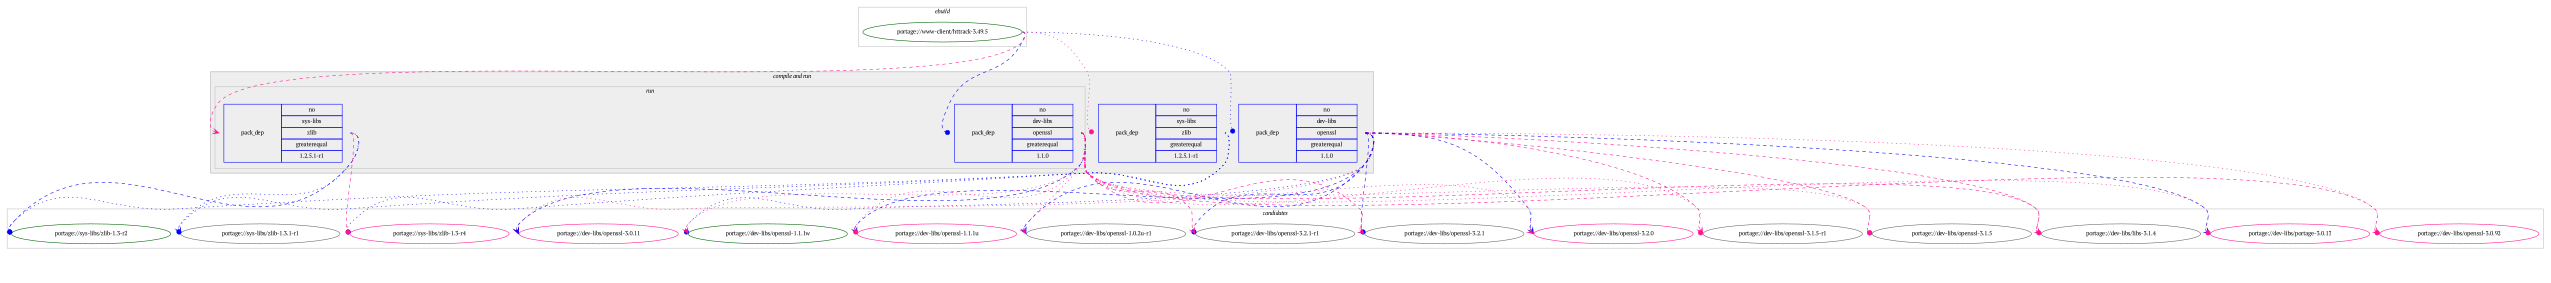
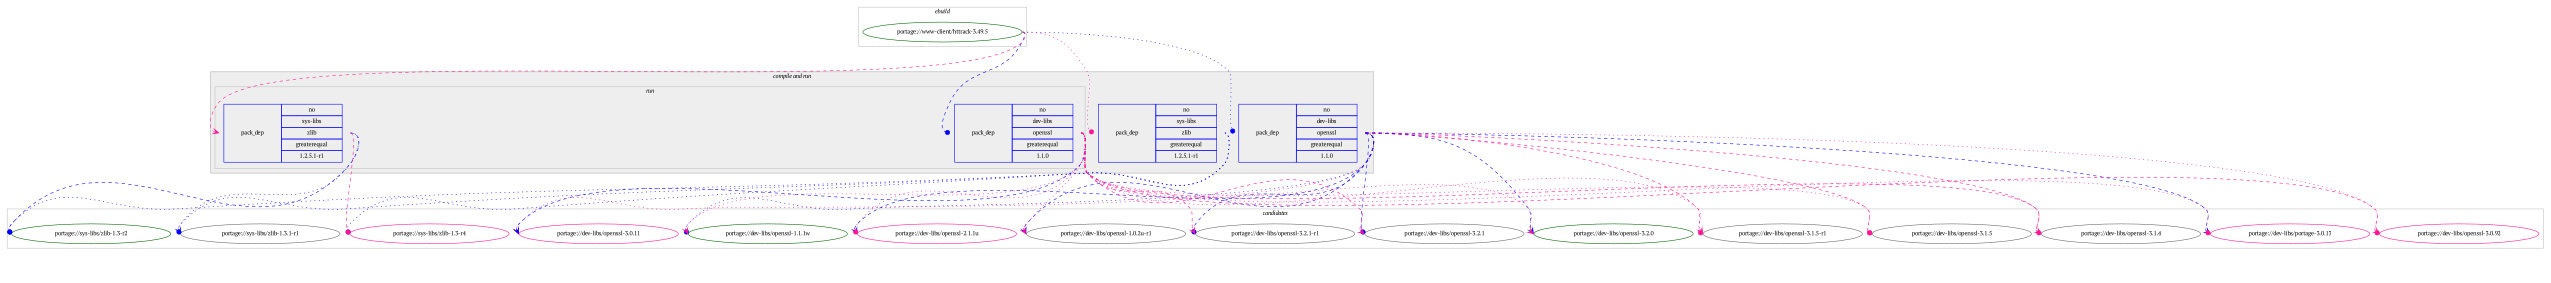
  digraph {
    compound=true
    concentrate=true
    fontname="PT Serif"
    fontsize=10
    newrank=true
    rankdir=TB
    ranksep=1.5
    node [color=gray40 fontname="PT Serif" fontsize=10]
    edge [arrowhead=dot color=deeppink fontname="PT Serif" headport=w style=dashed tailport=e weight=100]
    n1 [color=darkgreen label="portage://www-client/httrack-3.49.5" width=4]
    n2 [color=blue label=<<TABLE BORDER="0" CELLBORDER="1" CELLSPACING="0" CELLPADDING="4" WIDTH="220"><TR><TD ROWSPAN="6" CELLPADDING="30">pack_dep</TD></TR><TR><TD WIDTH="110">no</TD></TR><TR><TD>dev-libs</TD></TR><TR><TD>openssl</TD></TR><TR><TD>greaterequal</TD></TR><TR><TD>1.1.0</TD></TR></TABLE>> shape=none]
    n3 [color=blue label=<<TABLE BORDER="0" CELLBORDER="1" CELLSPACING="0" CELLPADDING="4" WIDTH="220"><TR><TD ROWSPAN="6" CELLPADDING="30">pack_dep</TD></TR><TR><TD WIDTH="110">no</TD></TR><TR><TD>sys-libs</TD></TR><TR><TD>zlib</TD></TR><TR><TD>greaterequal</TD></TR><TR><TD>1.2.5.1-r1</TD></TR></TABLE>> shape=none]
    n4 [color=blue label=<<TABLE BORDER="0" CELLBORDER="1" CELLSPACING="0" CELLPADDING="4" WIDTH="220"><TR><TD ROWSPAN="6" CELLPADDING="30">pack_dep</TD></TR><TR><TD WIDTH="110">no</TD></TR><TR><TD>dev-libs</TD></TR><TR><TD>openssl</TD></TR><TR><TD>greaterequal</TD></TR><TR><TD>1.1.0</TD></TR></TABLE>> shape=none]
    n5 [color=blue label=<<TABLE BORDER="0" CELLBORDER="1" CELLSPACING="0" CELLPADDING="4" WIDTH="220"><TR><TD ROWSPAN="6" CELLPADDING="30">pack_dep</TD></TR><TR><TD WIDTH="110">no</TD></TR><TR><TD>sys-libs</TD></TR><TR><TD>zlib</TD></TR><TR><TD>greaterequal</TD></TR><TR><TD>1.2.5.1-r1</TD></TR></TABLE>> shape=none]
    n6 [label="portage://dev-libs/openssl-1.0.2u-r1" width=4]
-   n7 [color=deeppink label="portage://dev-libs/openssl-1.1.1u" width=4]
+   n7 [color=deeppink label="portage://dev-libs/openssl-2.1.1u" width=4]
    n8 [color=darkgreen label="portage://dev-libs/openssl-1.1.1w" width=4]
    n9 [color=deeppink label="portage://dev-libs/openssl-3.0.11" width=4]
    n10 [color=deeppink label="portage://dev-libs/openssl-3.0.92" width=4]
    n11 [color=deeppink label="portage://dev-libs/portage-3.0.13" width=4]
-   n12 [label="portage://dev-libs/libs-3.1.4" width=4]
+   n12 [label="portage://dev-libs/openssl-3.1.4" width=4]
    n13 [label="portage://dev-libs/openssl-3.1.5" width=4]
    n14 [label="portage://dev-libs/openssl-3.1.5-r1" width=4]
-   n15 [color=deeppink label="portage://dev-libs/openssl-3.2.0" width=4]
+   n15 [color=darkgreen label="portage://dev-libs/openssl-3.2.0" width=4]
    n16 [label="portage://dev-libs/openssl-3.2.1" width=4]
    n17 [label="portage://dev-libs/openssl-3.2.1-r1" width=4]
    n18 [color=darkgreen label="portage://sys-libs/zlib-1.3-r2" width=4]
    n19 [color=deeppink label="portage://sys-libs/zlib-1.3-r4" width=4]
    n20 [label="portage://sys-libs/zlib-1.3.1-r1" width=4]
    subgraph cluster_1 {
      color=gray
      label=<<i>ebuild</i>>
      rank=same
      n1
    }
    subgraph cluster_2 {
      color=gray
      label=<<i>dependencies</i>>
      subgraph cluster_3 {
        color=gray
        fillcolor="#eeeeee"
        label=<<i>compile</i>>
        style=filled
        subgraph sub_4 {
          color=gray
          fillcolor="#eeeeee"
          label=<<i>compile</i>>
          style=filled
          n2
        }
        subgraph sub_5 {
          color=gray
          fillcolor="#eeeeee"
          label=<<i>compile</i>>
          style=filled
          n3
        }
      }
      subgraph cluster_6 {
        color=gray
        fillcolor="#eeeeee"
        label=<<i>compile and run</i>>
        style=filled
      }
      subgraph cluster_7 {
        color=gray
        fillcolor="#eeeeee"
        label=<<i>run</i>>
        style=filled
        subgraph sub_8 {
          color=gray
          fillcolor="#eeeeee"
          label=<<i>run</i>>
          style=filled
          n4
        }
        subgraph sub_9 {
          color=gray
          fillcolor="#eeeeee"
          label=<<i>run</i>>
          style=filled
          n5
        }
      }
    }
    subgraph cluster_10 {
      color=gray
      label=<<i>candidates</i>>
      rank=same
      subgraph sub_11 {
        color=black
        label=<<i>candidates</i>>
        nodesep=1
        rank=same
        n6
        n7
        n8
        n9
        n10
        n11
        n12
        n13
        n14
        n15
        n16
        n17
      }
      subgraph sub_12 {
        color=black
        label=<<i>candidates</i>>
        nodesep=1
        rank=same
        n18
        n19
        n20
      }
      subgraph sub_13 {
        color=black
        label=<<i>candidates</i>>
        nodesep=1
        rank=same
        n6
        n7
        n8
        n9
        n10
        n11
        n12
        n13
        n14
        n15
        n16
        n17
      }
      subgraph sub_14 {
        color=black
        label=<<i>candidates</i>>
        nodesep=1
        rank=same
        n18
        n19
        n20
      }
    }
    n1 -> n2 [color=blue style=dotted weight=20]
    n1 -> n3 [style=dotted weight=20]
    n1 -> n4 [color=blue weight=20]
    n1 -> n5 [arrowhead=vee weight=20]
    n2 -> n6 [arrowhead=vee color=blue]
    n2 -> n7 [arrowhead=vee color=blue]
    n2 -> n8 [color=blue style=dotted]
    n2 -> n9 [arrowhead=vee style=dotted]
    n2 -> n10 [arrowhead=vee style=dotted]
    n2 -> n11 [arrowhead=vee color=blue]
    n2 -> n12 [arrowhead=vee]
    n2 -> n13
    n2 -> n14 [arrowhead=vee]
    n2 -> n15 [arrowhead=vee color=blue]
    n2 -> n16 [color=blue]
    n2 -> n17 [color=blue]
    n3 -> n18 [color=blue style=dotted]
    n3 -> n19 [color=blue style=dotted]
    n3 -> n20 [color=blue style=dotted]
    n4 -> n6 [arrowhead=vee style=dotted]
    n4 -> n7 [style=dotted]
    n4 -> n8 [arrowhead=vee style=dotted]
    n4 -> n9 [arrowhead=vee color=blue]
    n4 -> n10
    n4 -> n11 [style=dotted]
    n4 -> n12
    n4 -> n13 [style=dotted]
    n4 -> n14 [style=dotted]
    n4 -> n15 [arrowhead=vee style=dotted]
    n4 -> n16 [arrowhead=vee]
    n4 -> n17 [arrowhead=vee]
    n5 -> n18 [color=blue]
    n5 -> n19
    n5 -> n20 [arrowhead=vee color=blue style=dotted]
  }
